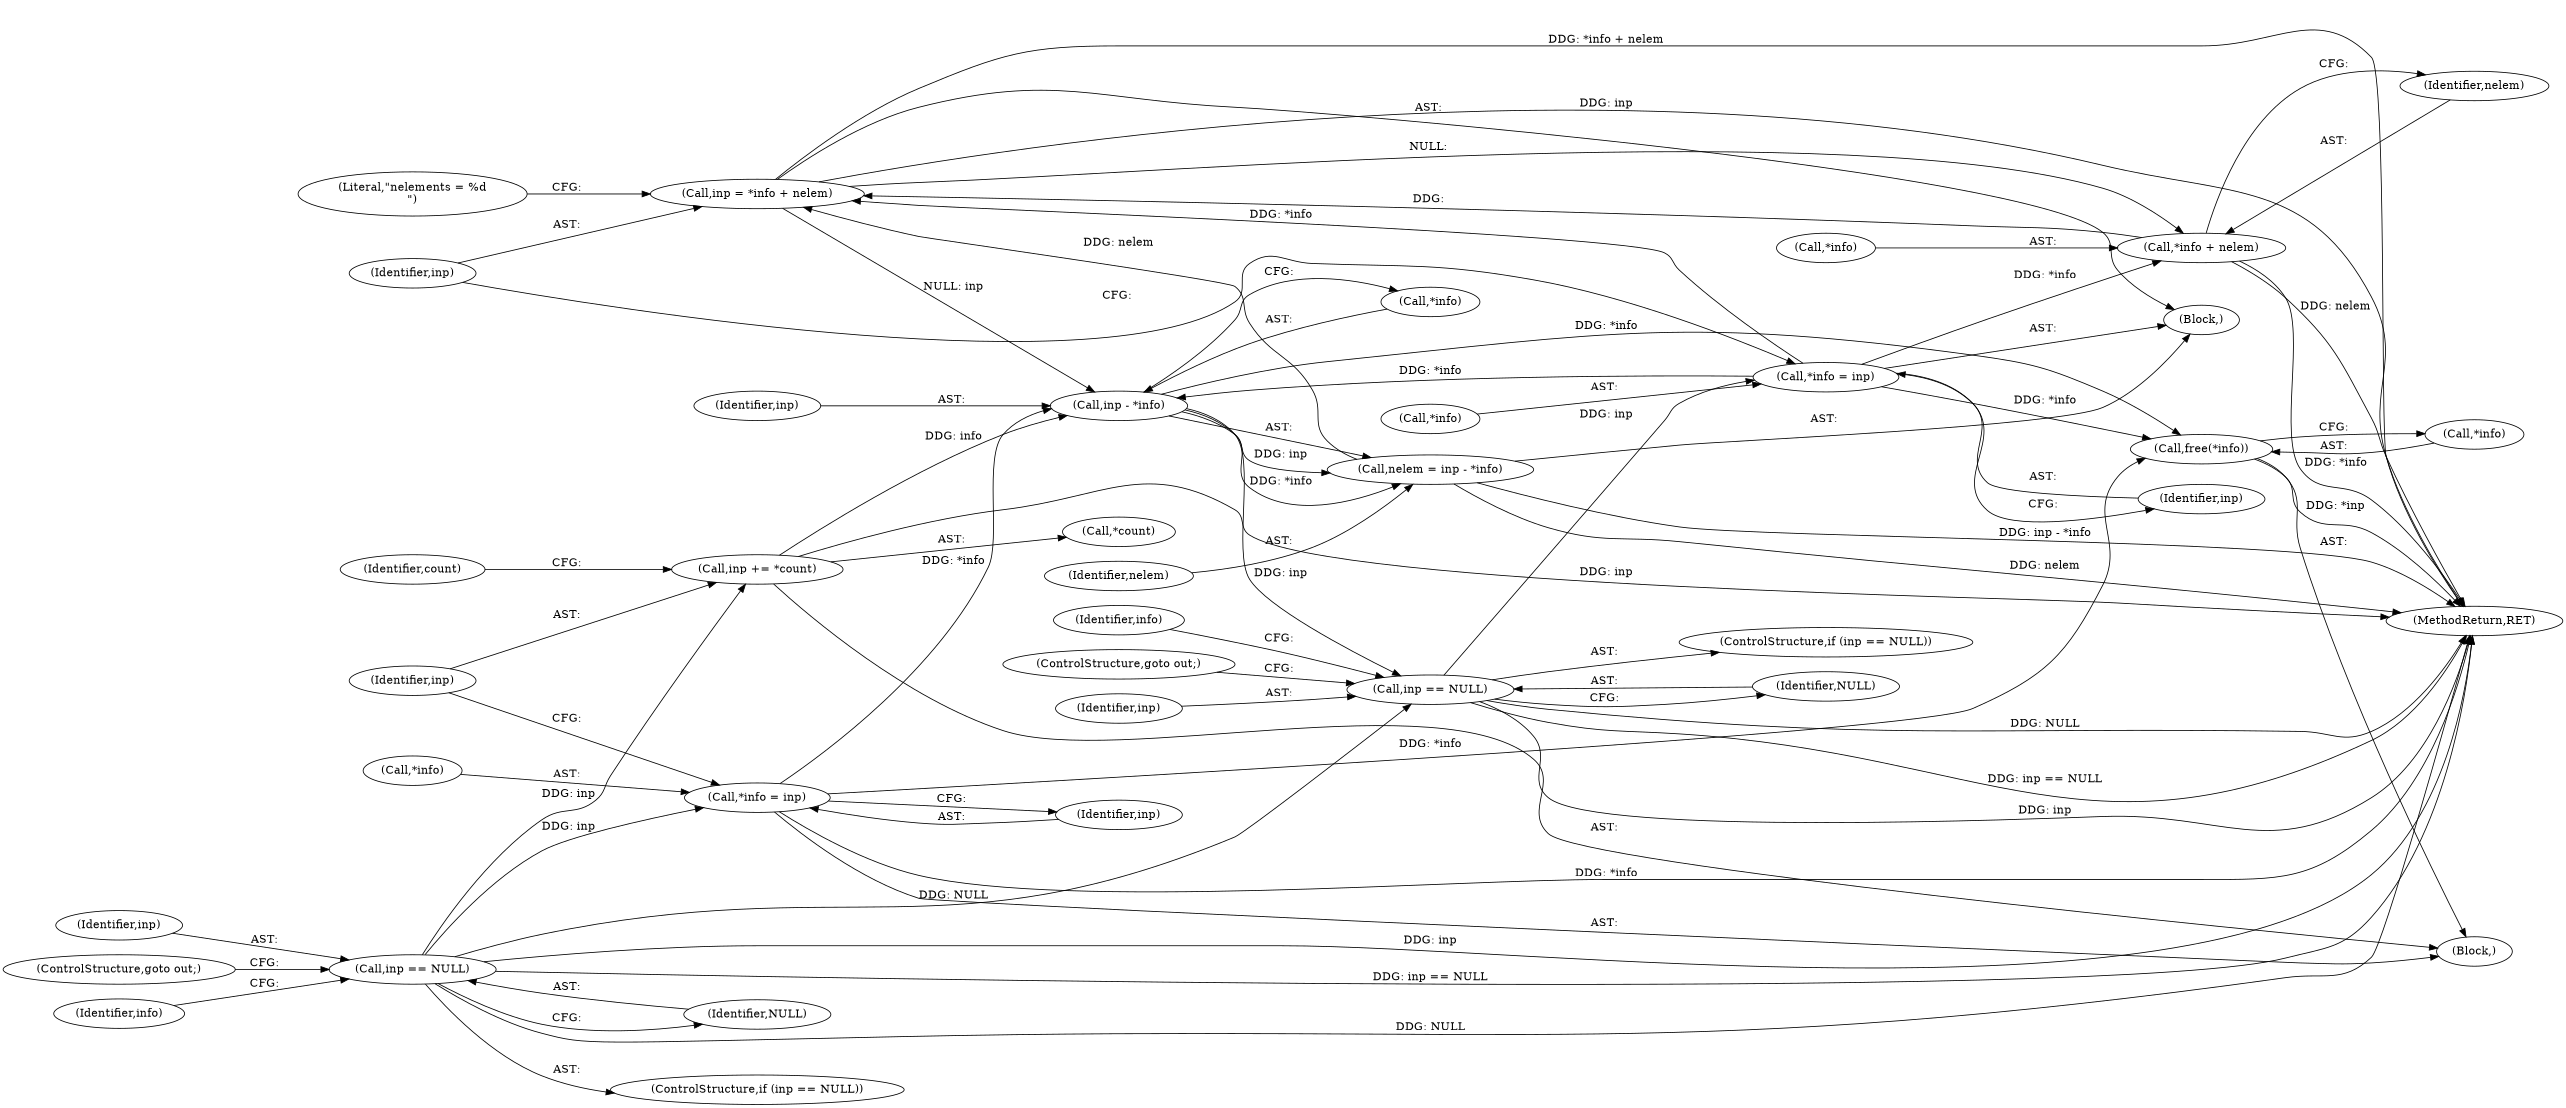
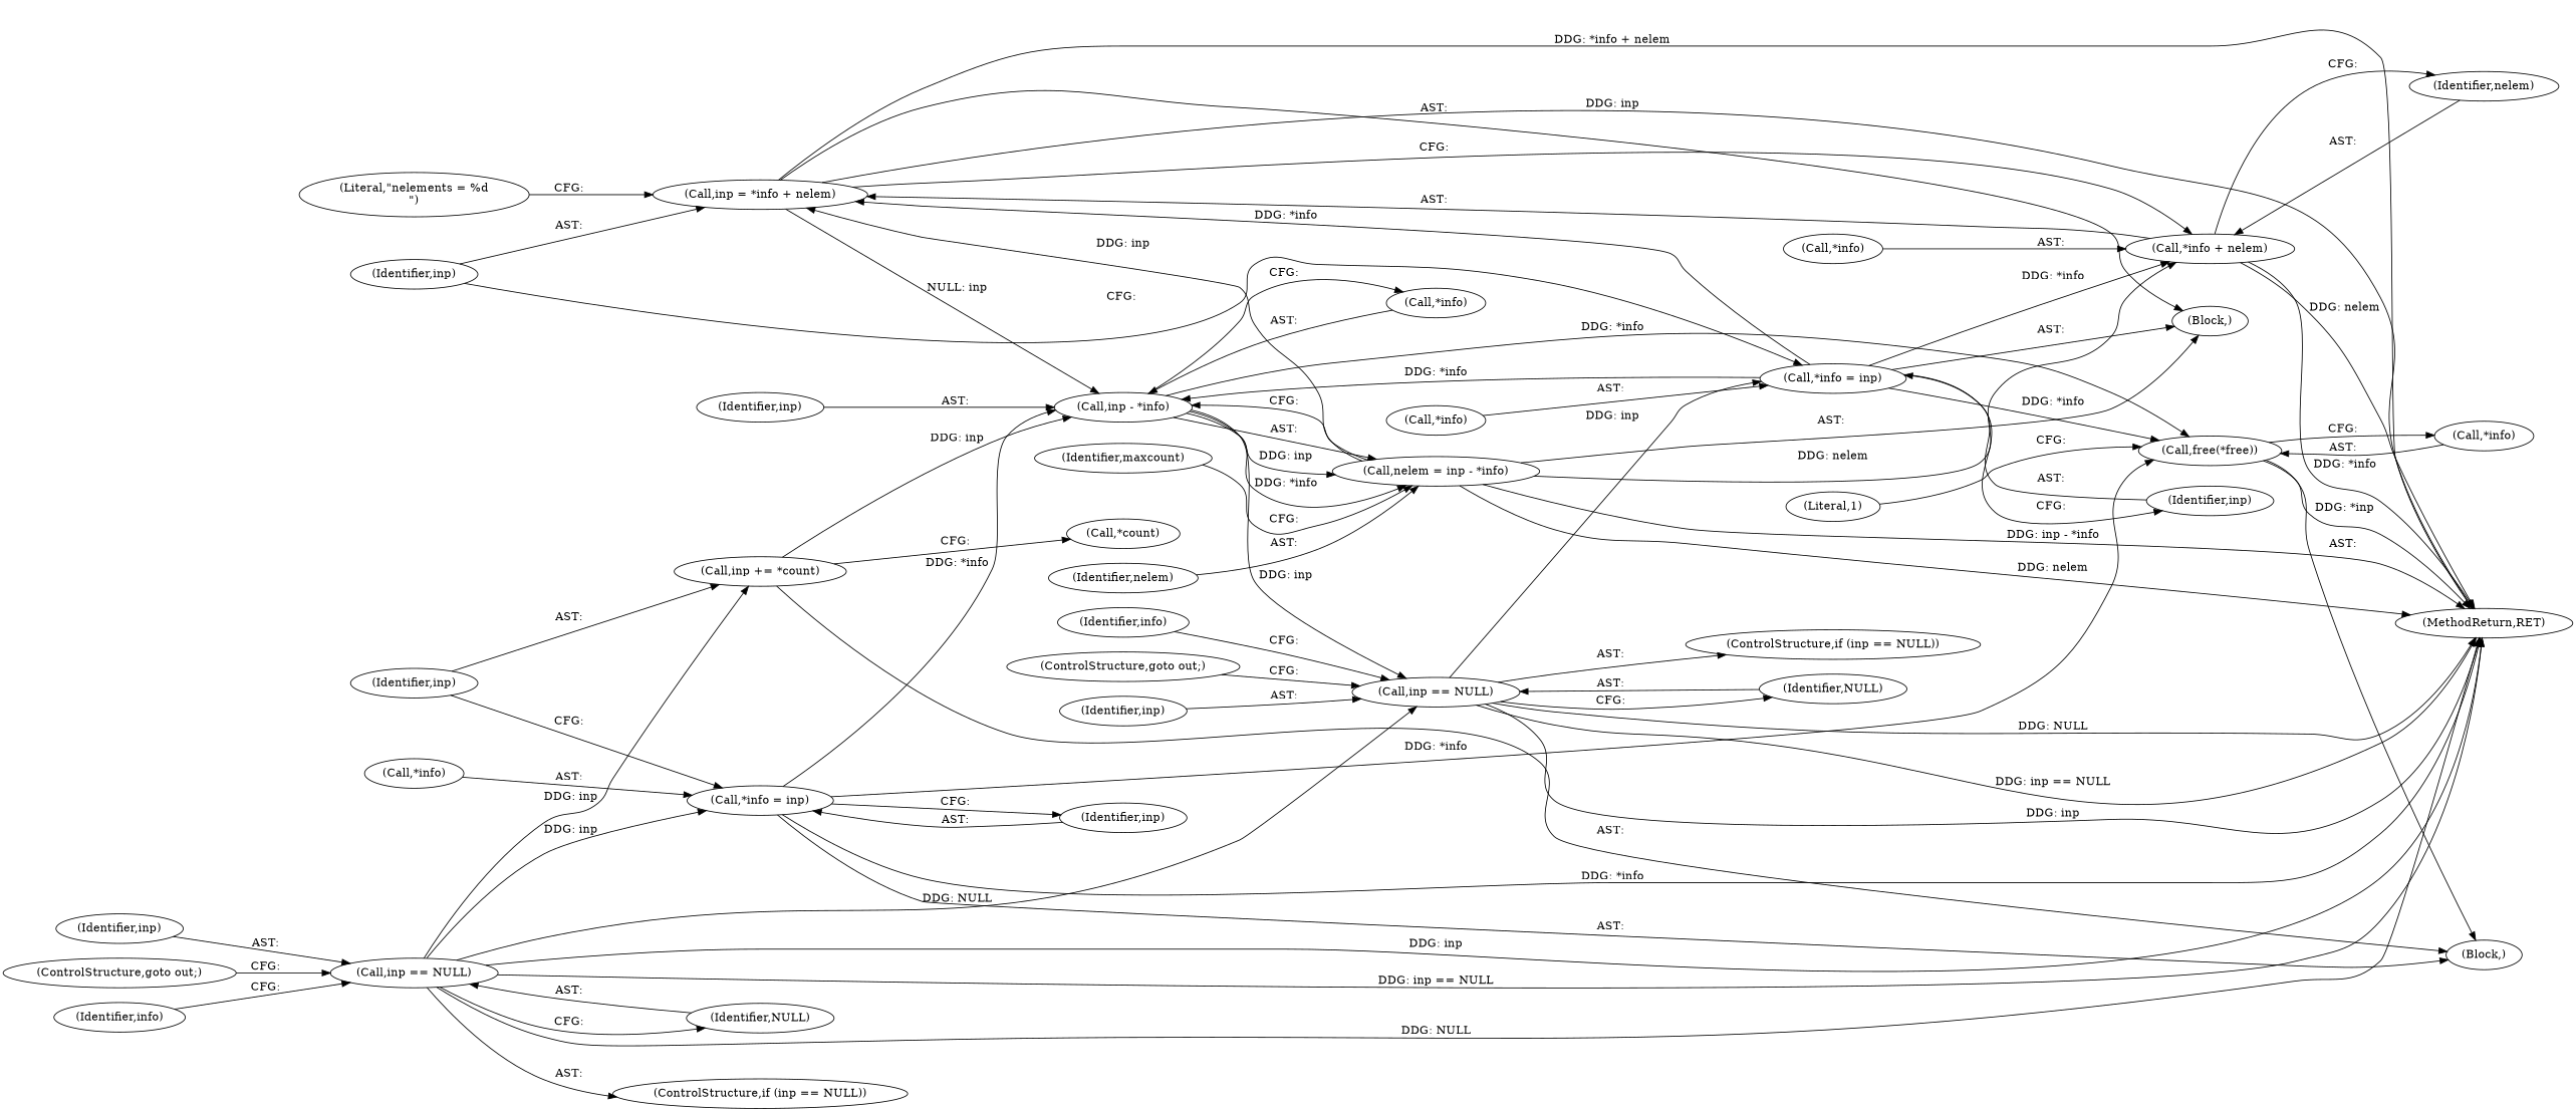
  digraph {
    rankdir=LR
    n1 [label="(Call,inp = *info + nelem)"]
    n2 [label="(Call,inp - *info)"]
    n3 [label="(Call,*info + nelem)"]
    n4 [label="(Block,)"]
    n5 [label="(MethodReturn,RET)"]
-   n6 [label="(Call,free(*info))"]
+   n6 [label="(Call,free(*free))"]
    n7 [label="(Call,inp == NULL)"]
    n8 [label="(Call,nelem = inp - *info)"]
    n9 [label="(Call,*info)"]
    n10 [label="(Identifier,nelem)"]
    n11 [label="(Call,*info = inp)"]
    n12 [label="(Identifier,inp)"]
    n13 [label="(Block,)"]
    n14 [label="(Call,*info)"]
    n15 [label="(Identifier,NULL)"]
    n16 [label="(ControlStructure,if (inp == NULL))"]
    n17 [label="(Call,inp += *count)"]
    n18 [label="(Call,*count)"]
    n19 [label="(Call,inp == NULL)"]
    n20 [label="(Call,*info = inp)"]
    n21 [label="(Identifier,NULL)"]
    n22 [label="(ControlStructure,if (inp == NULL))"]
    n23 [label="(Identifier,inp)"]
    n24 [label="(Identifier,inp)"]
    n25 [label="(Call,*info)"]
    n26 [label="(Identifier,inp)"]
    n27 [label="(Identifier,nelem)"]
+   n28 [label="(Literal,1)"]
    n29 [label="(ControlStructure,goto out;)"]
+   n30 [label="(Identifier,maxcount)"]
    n31 [label="(Identifier,info)"]
    n32 [label="(Identifier,inp)"]
-   n33 [label="(Identifier,count)"]
    n34 [label="(Identifier,inp)"]
    n35 [label="(Identifier,inp)"]
    n36 [label="(Literal,\"nelements = %d\n\")"]
    n37 [label="(Identifier,info)"]
    n38 [label="(ControlStructure,goto out;)"]
    n39 [label="(Call,*info)"]
    n40 [label="(Call,*info)"]
    n1 -> n2 [label="NULL: inp"]
-   n1 -> n3 [label="NULL: "]
+   n1 -> n3 [label="CFG: "]
    n1 -> n4 [label="AST: "]
    n1 -> n5 [label="DDG: *info + nelem"]
    n1 -> n5 [label="DDG: inp"]
    n2 -> n6 [label="DDG: *info"]
    n2 -> n7 [label="DDG: inp"]
    n2 -> n8 [label="AST: "]
    n2 -> n8 [label="DDG: inp"]
    n2 -> n8 [label="DDG: *info"]
    n2 -> n9 [label="CFG: "]
-   n3 -> n1 [label="DDG: "]
+   n3 -> n1 [label="AST: "]
    n3 -> n5 [label="DDG: nelem"]
    n3 -> n5 [label="DDG: *info"]
    n3 -> n10 [label="CFG: "]
    n6 -> n5 [label="DDG: *inp"]
    n6 -> n13 [label="AST: "]
    n6 -> n14 [label="CFG: "]
    n7 -> n5 [label="DDG: inp"]
    n7 -> n5 [label="DDG: NULL"]
    n7 -> n5 [label="DDG: inp == NULL"]
    n7 -> n11 [label="DDG: inp"]
    n7 -> n15 [label="CFG: "]
    n7 -> n16 [label="AST: "]
-   n8 -> n1 [label="DDG: nelem"]
+   n8 -> n1 [label="DDG: inp"]
+   n8 -> n2 [label="CFG: "]
+   n8 -> n3 [label="DDG: nelem"]
    n8 -> n4 [label="AST: "]
    n8 -> n5 [label="DDG: inp - *info"]
    n8 -> n5 [label="DDG: nelem"]
    n9 -> n2 [label="AST: "]
    n10 -> n3 [label="AST: "]
    n11 -> n1 [label="DDG: *info"]
    n11 -> n2 [label="DDG: *info"]
    n11 -> n3 [label="DDG: *info"]
    n11 -> n4 [label="AST: "]
    n11 -> n6 [label="DDG: *info"]
    n11 -> n12 [label="CFG: "]
    n12 -> n11 [label="AST: "]
    n14 -> n6 [label="AST: "]
    n15 -> n7 [label="AST: "]
-   n17 -> n2 [label="DDG: info"]
-   n17 -> n5 [label="DDG: inp"]
+   n17 -> n2 [label="DDG: inp"]
    n17 -> n13 [label="AST: "]
-   n17 -> n18 [label="AST: "]
+   n17 -> n18 [label="CFG: "]
    n19 -> n5 [label="DDG: inp"]
    n19 -> n5 [label="DDG: inp == NULL"]
    n19 -> n5 [label="DDG: NULL"]
    n19 -> n7 [label="DDG: NULL"]
    n19 -> n17 [label="DDG: inp"]
    n19 -> n20 [label="DDG: inp"]
    n19 -> n21 [label="CFG: "]
    n19 -> n22 [label="AST: "]
    n20 -> n2 [label="DDG: *info"]
    n20 -> n5 [label="DDG: *info"]
    n20 -> n6 [label="DDG: *info"]
    n20 -> n13 [label="AST: "]
    n20 -> n23 [label="CFG: "]
    n21 -> n19 [label="AST: "]
    n23 -> n20 [label="AST: "]
    n24 -> n7 [label="AST: "]
    n25 -> n11 [label="AST: "]
    n26 -> n19 [label="AST: "]
    n27 -> n8 [label="AST: "]
+   n28 -> n6 [label="CFG: "]
    n29 -> n19 [label="CFG: "]
+   n30 -> n8 [label="CFG: "]
    n31 -> n7 [label="CFG: "]
    n32 -> n17 [label="AST: "]
    n32 -> n20 [label="CFG: "]
-   n33 -> n17 [label="CFG: "]
    n34 -> n1 [label="AST: "]
    n34 -> n11 [label="CFG: "]
    n35 -> n2 [label="AST: "]
    n36 -> n1 [label="CFG: "]
    n37 -> n19 [label="CFG: "]
    n38 -> n7 [label="CFG: "]
    n39 -> n20 [label="AST: "]
    n40 -> n3 [label="AST: "]
  }
